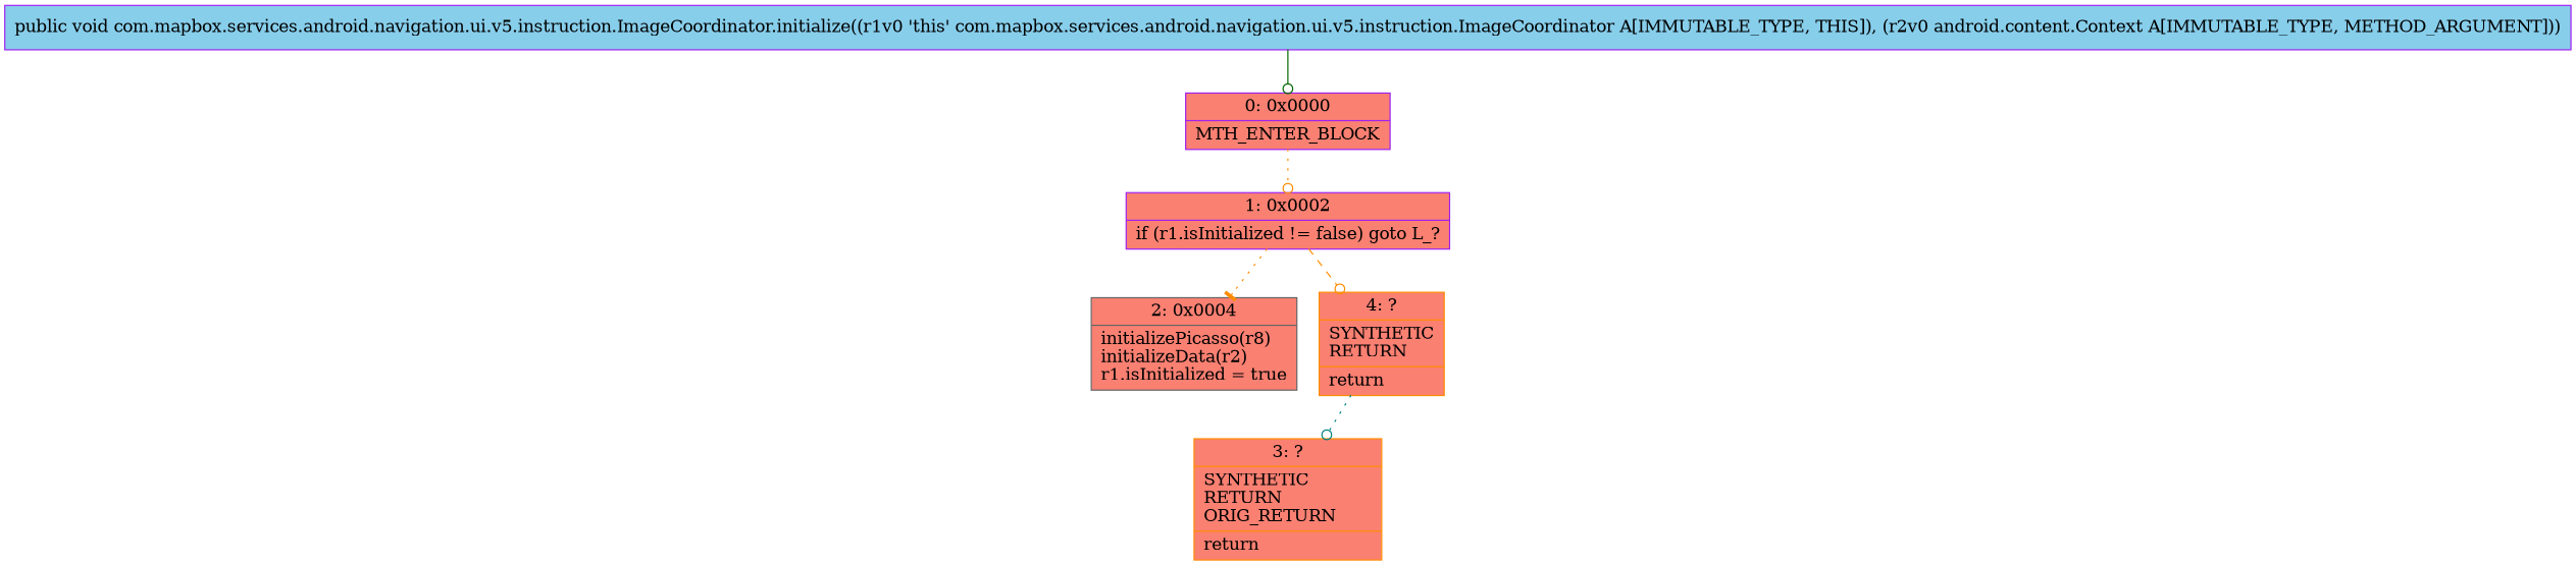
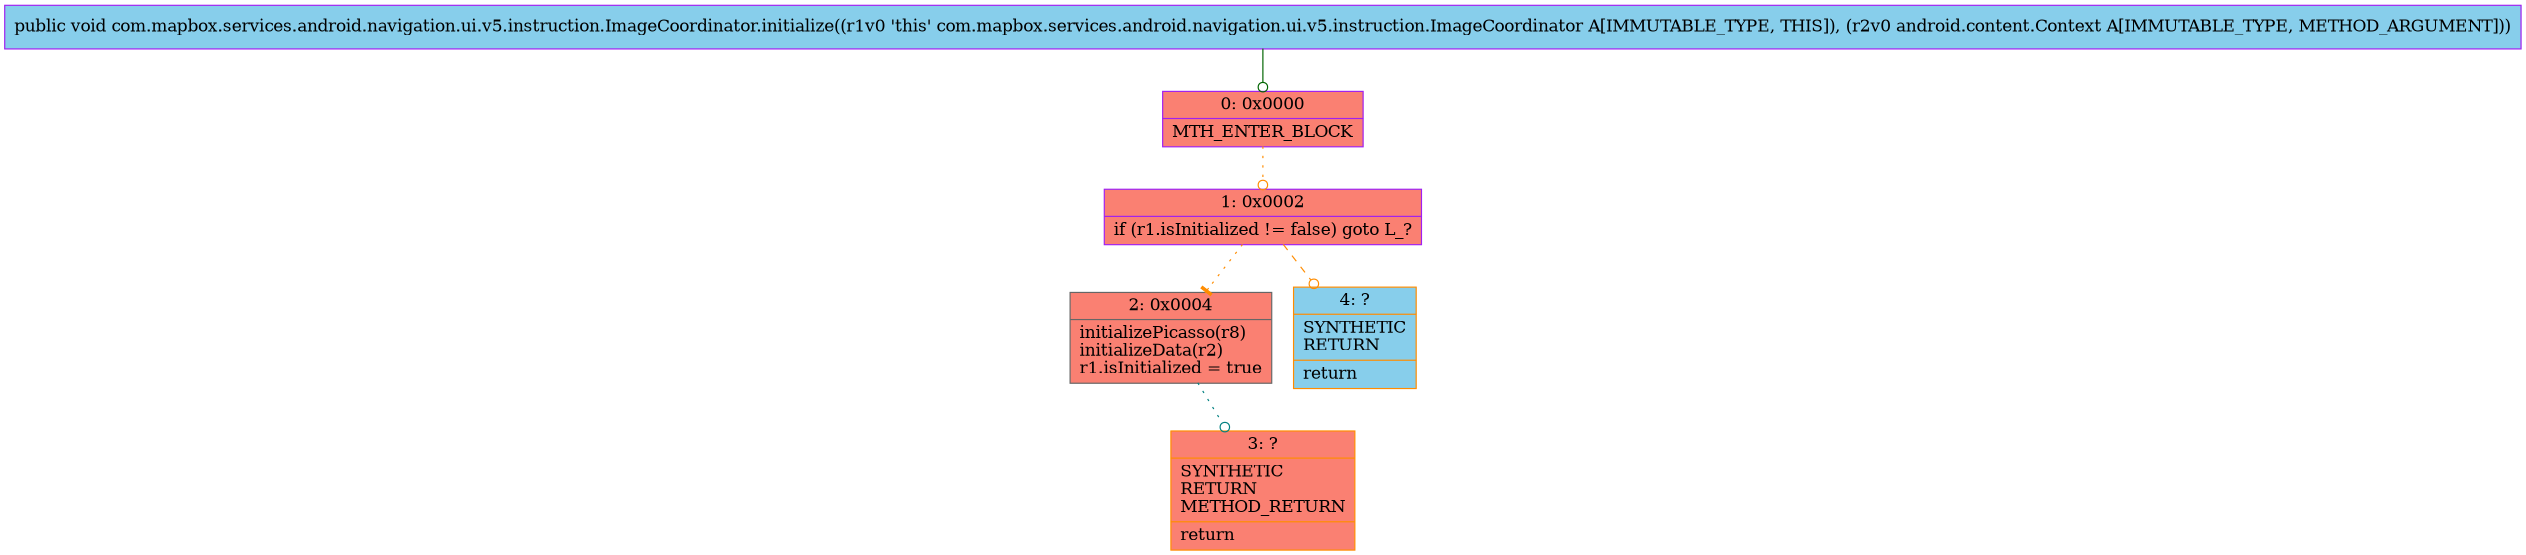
  digraph {
    fontname="DejaVu Serif"
    node [color=purple fillcolor=salmon fontname="DejaVu Serif" shape=record style=filled]
    edge [arrowhead=odot color=darkorange fontname="DejaVu Serif" style=dotted]
    n1 [label="{0\:\ 0x0000|MTH_ENTER_BLOCK\l}"]
    n2 [label="{1\:\ 0x0002|if (r1.isInitialized != false) goto L_?\l}"]
    n3 [color=gray40 label="{2\:\ 0x0004|initializePicasso(r8)\linitializeData(r2)\lr1.isInitialized = true\l}"]
-   n4 [color=darkorange label="{4\:\ ?|SYNTHETIC\lRETURN\l|return\l}"]
-   n5 [color=darkorange label="{3\:\ ?|SYNTHETIC\lRETURN\lORIG_RETURN\l|return\l}"]
+   n4 [color=darkorange fillcolor=skyblue label="{4\:\ ?|SYNTHETIC\lRETURN\l|return\l}"]
+   n5 [color=darkorange label="{3\:\ ?|SYNTHETIC\lRETURN\lMETHOD_RETURN\l|return\l}"]
    n6 [fillcolor=skyblue label="{public void com.mapbox.services.android.navigation.ui.v5.instruction.ImageCoordinator.initialize((r1v0 'this' com.mapbox.services.android.navigation.ui.v5.instruction.ImageCoordinator A[IMMUTABLE_TYPE, THIS]), (r2v0 android.content.Context A[IMMUTABLE_TYPE, METHOD_ARGUMENT])) }"]
    n1 -> n2
    n2 -> n3 [arrowhead=tee]
    n2 -> n4 [style=dashed]
-   n4 -> n5 [color=teal]
+   n3 -> n5 [color=teal]
    n6 -> n1 [color=darkgreen style=solid]
  }
